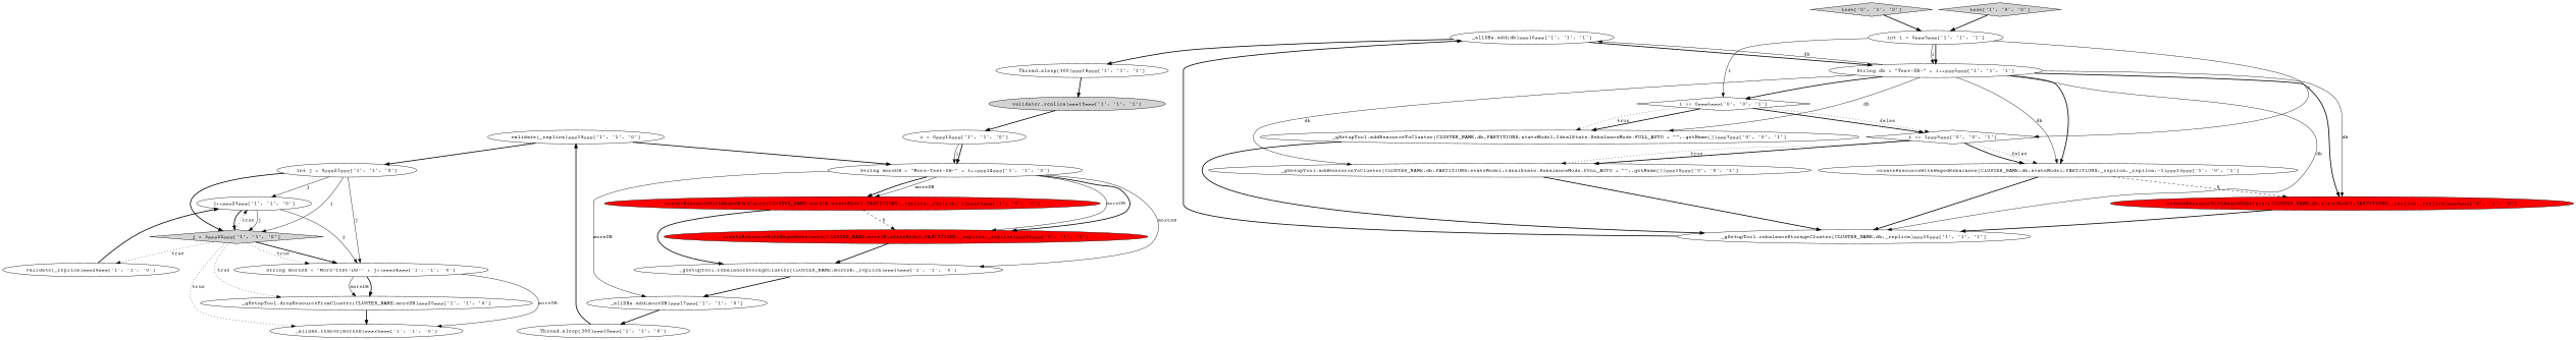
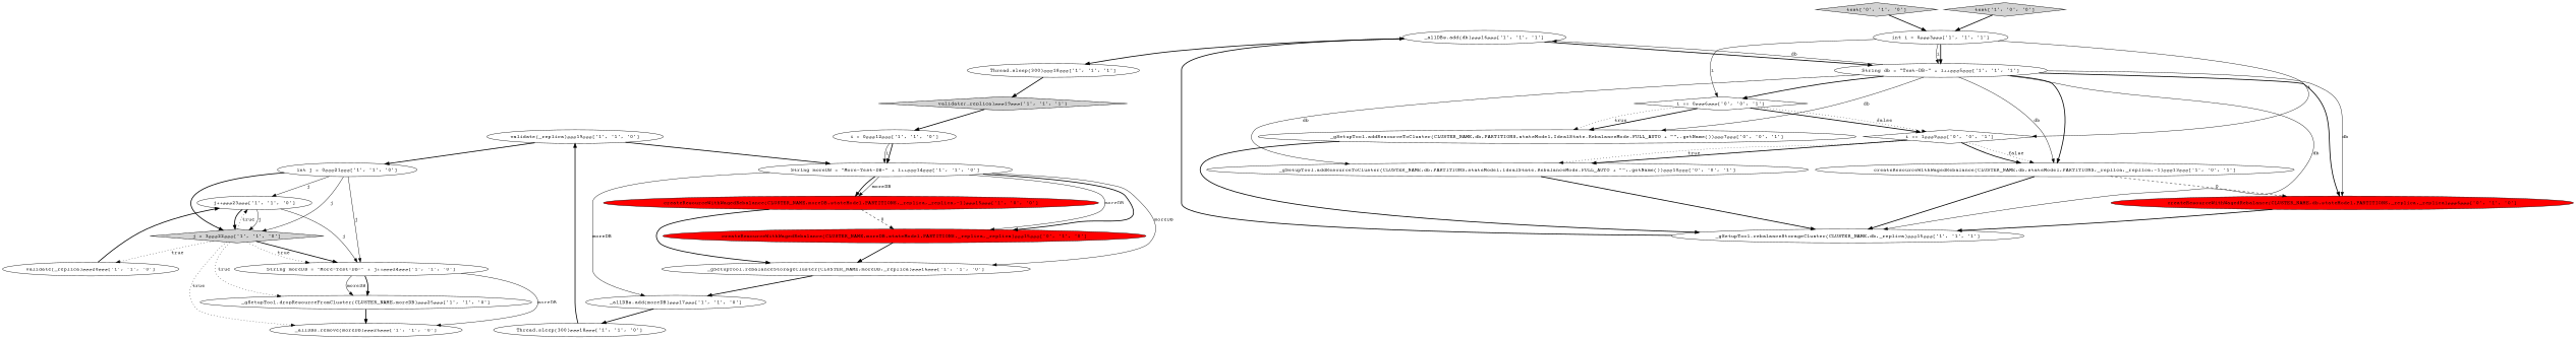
  digraph {
    fontname="Courier Prime"
    node [fillcolor=white fontname="Courier Prime" shape=ellipse style=filled]
    edge [fontname="Courier Prime" style=bold]
    n1 [label="j++@@@23@@@['1', '1', '0']"]
    n2 [label="String moreDB = \"More-Test-DB-\" + j++@@@24@@@['1', '1', '0']"]
    n3 [fillcolor=lightgray label="j < 3@@@22@@@['1', '1', '0']" shape=diamond]
    n4 [label="_gSetupTool.dropResourceFromCluster(CLUSTER_NAME,moreDB)@@@25@@@['1', '1', '0']"]
    n5 [label="_allDBs.remove(moreDB)@@@26@@@['1', '1', '0']"]
    n6 [label="validate(_replica)@@@28@@@['1', '1', '0']"]
    n7 [label="Thread.sleep(300)@@@18@@@['1', '1', '0']"]
    n8 [label="validate(_replica)@@@19@@@['1', '1', '0']"]
    n9 [label="int j = 0@@@21@@@['1', '1', '0']"]
    n10 [label="String moreDB = \"More-Test-DB-\" + i++@@@14@@@['1', '1', '0']"]
    n11 [label="_gSetupTool.rebalanceStorageCluster(CLUSTER_NAME,db,_replica)@@@15@@@['1', '1', '1']"]
    n12 [label="_allDBs.add(db)@@@16@@@['1', '1', '1']"]
    n13 [label="Thread.sleep(300)@@@18@@@['1', '1', '1']"]
    n14 [label="String db = \"Test-DB-\" + i++@@@5@@@['1', '1', '1']"]
    n15 [label="i == 0@@@6@@@['0', '0', '1']" shape=diamond]
    n16 [label="i == 1@@@9@@@['0', '0', '1']" shape=diamond]
    n17 [label="_gSetupTool.addResourceToCluster(CLUSTER_NAME,db,PARTITIONS,stateModel,IdealState.RebalanceMode.FULL_AUTO + \"\",.getName())@@@7@@@['0', '0', '1']"]
    n18 [label="createResourceWithWagedRebalance(CLUSTER_NAME,db,stateModel,PARTITIONS,_replica,_replica,-1)@@@13@@@['1', '0', '1']"]
    n19 [label="_gSetupTool.addResourceToCluster(CLUSTER_NAME,db,PARTITIONS,stateModel,IdealState.RebalanceMode.FULL_AUTO + \"\",.getName())@@@10@@@['0', '0', '1']"]
-   n20 [fillcolor=lightgray label="validate(_replica)@@@19@@@['1', '1', '1']"]
+   n20 [fillcolor=lightgray label="validate(_replica)@@@19@@@['1', '1', '1']" shape=diamond]
    n21 [label="i = 0@@@12@@@['1', '1', '0']"]
    n22 [label="int i = 0@@@3@@@['1', '1', '1']"]
    n23 [fillcolor=red label="createResourceWithWagedRebalance(CLUSTER_NAME,db,stateModel,PARTITIONS,_replica,_replica)@@@6@@@['0', '1', '0']"]
    n24 [label="_gSetupTool.rebalanceStorageCluster(CLUSTER_NAME,moreDB,_replica)@@@16@@@['1', '1', '0']"]
    n25 [label="_allDBs.add(moreDB)@@@17@@@['1', '1', '0']"]
    n26 [fillcolor=lightgray label="test['0', '1', '0']" shape=diamond]
    n27 [fillcolor=lightgray label="test['1', '0', '0']" shape=diamond]
    n28 [fillcolor=red label="createResourceWithWagedRebalance(CLUSTER_NAME,moreDB,stateModel,PARTITIONS,_replica,_replica,-1)@@@15@@@['1', '0', '0']"]
    n29 [fillcolor=red label="createResourceWithWagedRebalance(CLUSTER_NAME,moreDB,stateModel,PARTITIONS,_replica,_replica)@@@15@@@['0', '1', '0']"]
    n1 -> n2 [label=j style=solid]
    n1 -> n3 [label=j style=solid]
    n1 -> n3
    n2 -> n4
    n2 -> n4 [label=moreDB style=solid]
    n2 -> n5 [label=moreDB style=solid]
    n3 -> n1 [label=true style=dotted]
    n3 -> n2
    n3 -> n2 [label=true style=dotted]
    n3 -> n4 [label=true style=dotted]
    n3 -> n5 [label=true style=dotted]
    n3 -> n6 [label=true style=dotted]
    n4 -> n5
    n6 -> n1
    n7 -> n8
    n8 -> n9
    n8 -> n10
    n9 -> n1 [label=j style=solid]
    n9 -> n2 [label=j style=solid]
    n9 -> n3
    n9 -> n3 [label=j style=solid]
    n10 -> n24 [label=moreDB style=solid]
    n10 -> n25 [label=moreDB style=solid]
    n10 -> n28
    n10 -> n28 [label=moreDB style=solid]
    n10 -> n29 [label=moreDB style=solid]
    n10 -> n29
    n11 -> n12
    n12 -> n13
    n12 -> n14
    n13 -> n20
    n14 -> n11 [label=db style=solid]
    n14 -> n12 [label=db style=solid]
    n14 -> n15
    n14 -> n17 [label=db style=solid]
    n14 -> n18
    n14 -> n18 [label=db style=solid]
    n14 -> n19 [label=db style=solid]
    n14 -> n23
    n14 -> n23 [label=db style=solid]
    n15 -> n16
    n15 -> n16 [label=false style=dotted]
    n15 -> n17
    n15 -> n17 [label=true style=dotted]
    n16 -> n18 [label=false style=dotted]
    n16 -> n18
    n16 -> n19
    n16 -> n19 [label=true style=dotted]
    n17 -> n11
    n18 -> n11
    n18 -> n23 [label=0 style=dashed]
    n19 -> n11
    n20 -> n21
    n21 -> n10
    n21 -> n10 [label=i style=solid]
    n22 -> n14
    n22 -> n14 [label=i style=solid]
    n22 -> n15 [label=i style=solid]
    n22 -> n16 [label=i style=solid]
    n23 -> n11
    n24 -> n25
    n25 -> n7
    n26 -> n22
    n27 -> n22
    n28 -> n24
    n28 -> n29 [label=0 style=dashed]
    n29 -> n24
  }
